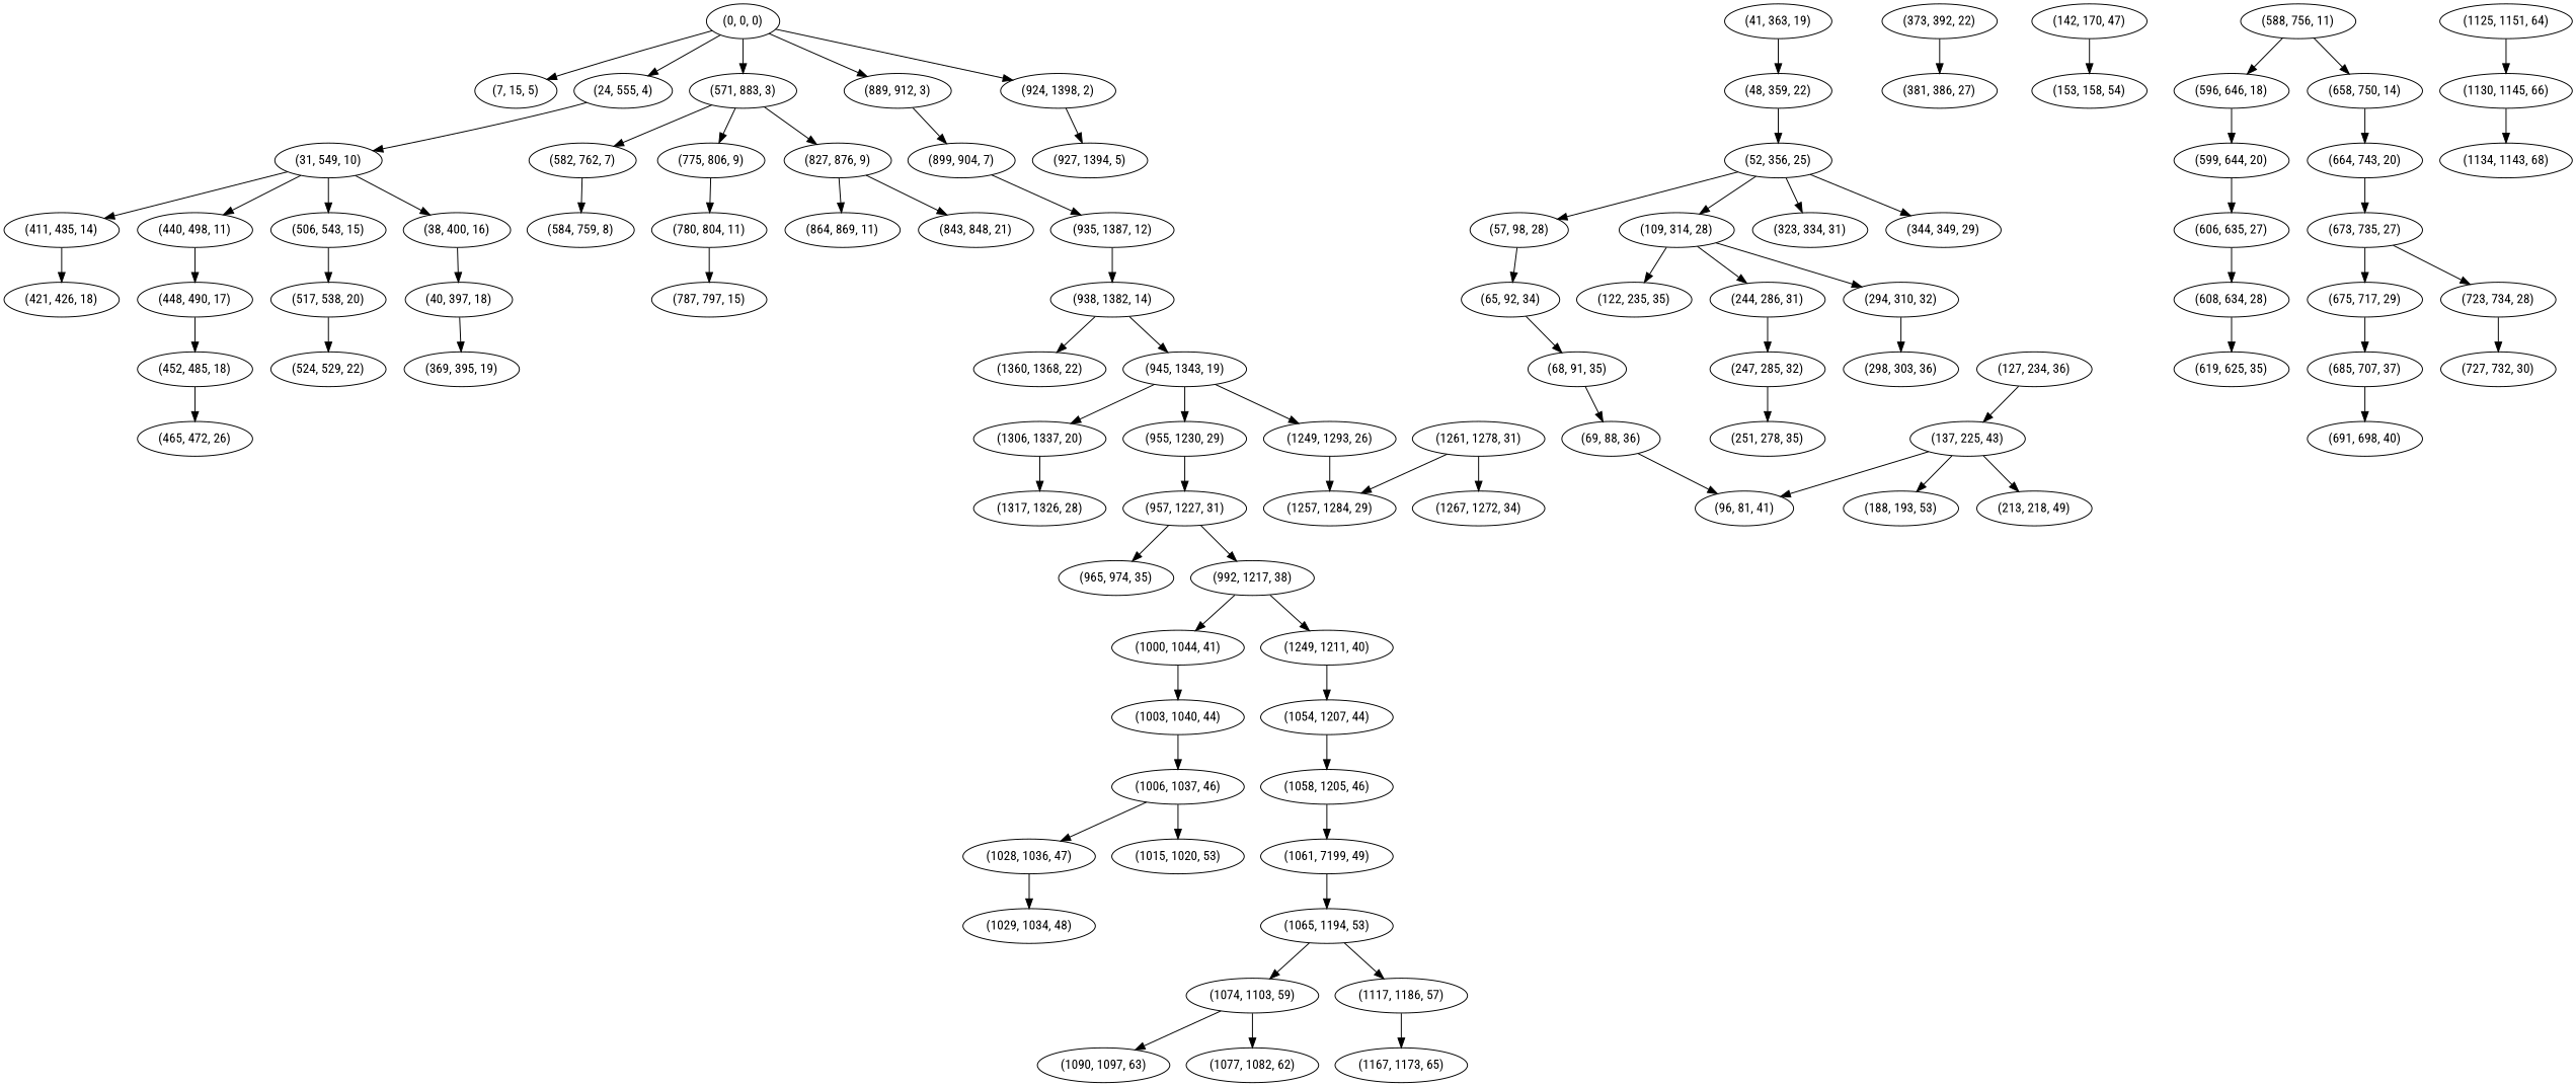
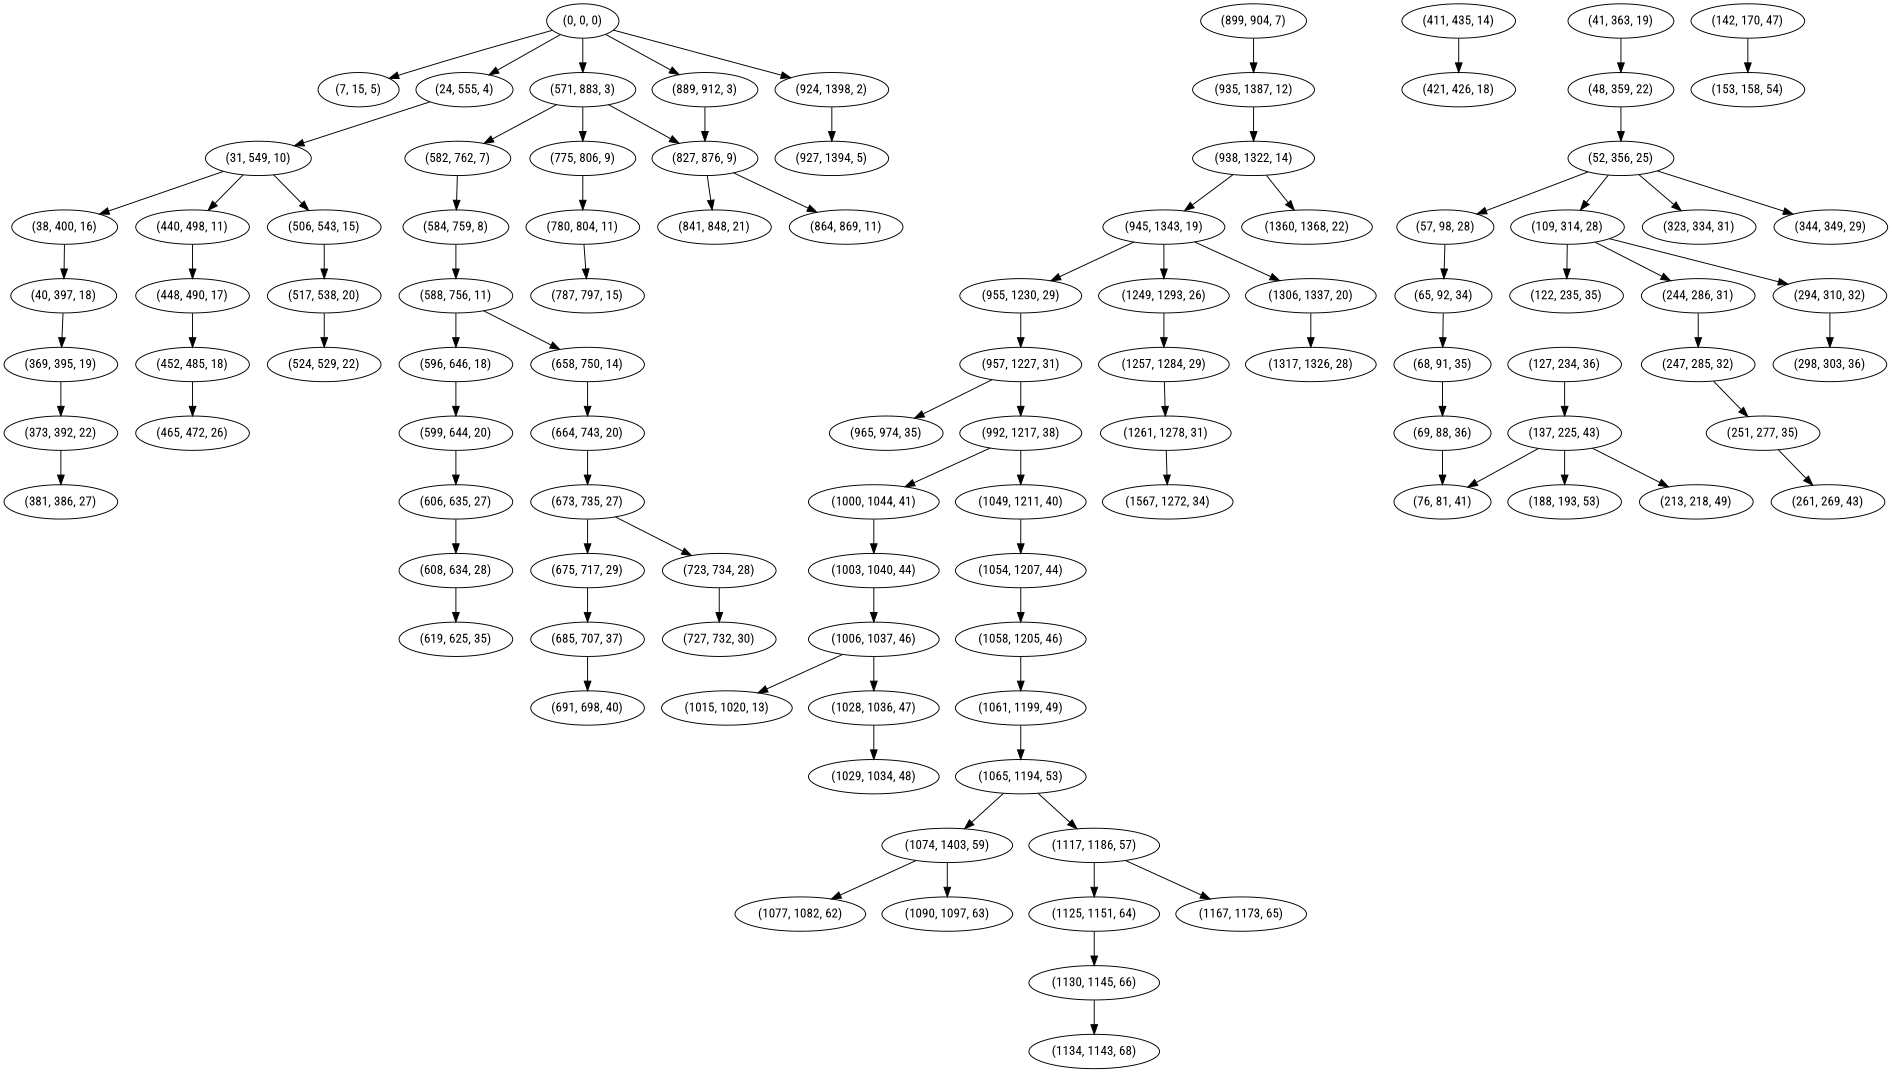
  digraph {
    fontname="Roboto Condensed"
    node [fontname="Roboto Condensed"]
    edge [fontname="Roboto Condensed"]
    "(0, 0, 0)"
    "(7, 15, 5)"
    "(24, 555, 4)"
    "(571, 883, 3)"
    "(889, 912, 3)"
    "(924, 1398, 2)"
    "(31, 549, 10)"
    "(582, 762, 7)"
    "(775, 806, 9)"
    "(827, 876, 9)"
    "(899, 904, 7)"
    "(927, 1394, 5)"
    "(38, 400, 16)"
    "(411, 435, 14)"
    "(440, 498, 11)"
    "(506, 543, 15)"
    "(40, 397, 18)"
    "(421, 426, 18)"
    "(448, 490, 17)"
    "(517, 538, 20)"
    "(369, 395, 19)"
    "(41, 363, 19)"
    "(48, 359, 22)"
    "(373, 392, 22)"
    "(52, 356, 25)"
    "(57, 98, 28)"
    "(109, 314, 28)"
    "(323, 334, 31)"
    "(344, 349, 29)"
    "(65, 92, 34)"
    "(122, 235, 35)"
    "(244, 286, 31)"
    "(294, 310, 32)"
    "(68, 91, 35)"
    "(69, 88, 36)"
-   "(76, 81, 41)" [label="(96, 81, 41)"]
+   "(76, 81, 41)"
    "(247, 285, 32)"
    "(298, 303, 36)"
    "(127, 234, 36)"
    "(137, 225, 43)"
    "(188, 193, 53)"
    "(213, 218, 49)"
    "(142, 170, 47)"
    "(153, 158, 54)"
-   "(251, 277, 35)" [label="(251, 278, 35)"]
+   "(251, 277, 35)"
+   "(261, 269, 43)"
    "(381, 386, 27)"
    "(452, 485, 18)"
    "(465, 472, 26)"
    "(524, 529, 22)"
    "(584, 759, 8)"
    "(780, 804, 11)"
-   "(841, 848, 21)" [label="(843, 848, 21)"]
+   "(841, 848, 21)"
    "(864, 869, 11)"
    "(588, 756, 11)"
    "(596, 646, 18)"
    "(658, 750, 14)"
    "(599, 644, 20)"
    "(664, 743, 20)"
    "(606, 635, 27)"
    "(608, 634, 28)"
    "(619, 625, 35)"
    "(673, 735, 27)"
    "(675, 717, 29)"
    "(723, 734, 28)"
    "(685, 707, 37)"
    "(727, 732, 30)"
    "(691, 698, 40)"
    "(787, 797, 15)"
    "(935, 1387, 12)"
-   "(938, 1382, 14)"
+   "(938, 1382, 14)" [label="(938, 1322, 14)"]
    "(945, 1343, 19)"
    "(1360, 1368, 22)"
    "(955, 1230, 29)"
    "(1249, 1293, 26)"
    "(1306, 1337, 20)"
    "(957, 1227, 31)"
    "(1257, 1284, 29)"
    "(1317, 1326, 28)"
    "(965, 974, 35)"
    "(992, 1217, 38)"
    "(1000, 1044, 41)"
-   "(1049, 1211, 40)" [label="(1249, 1211, 40)"]
+   "(1049, 1211, 40)"
    "(1003, 1040, 44)"
    "(1054, 1207, 44)"
    "(1006, 1037, 46)"
-   "(1015, 1020, 53)"
+   "(1015, 1020, 53)" [label="(1015, 1020, 13)"]
    "(1028, 1036, 47)"
    "(1029, 1034, 48)"
    "(1058, 1205, 46)"
-   "(1061, 1199, 49)" [label="(1061, 7199, 49)"]
+   "(1061, 1199, 49)"
    "(1065, 1194, 53)"
-   "(1074, 1103, 59)"
+   "(1074, 1103, 59)" [label="(1074, 1403, 59)"]
    "(1117, 1186, 57)"
    "(1077, 1082, 62)"
    "(1090, 1097, 63)"
    "(1125, 1151, 64)"
    "(1167, 1173, 65)"
    "(1130, 1145, 66)"
    "(1134, 1143, 68)"
    "(1261, 1278, 31)"
-   "(1267, 1272, 34)"
+   "(1267, 1272, 34)" [label="(1567, 1272, 34)"]
    "(0, 0, 0)" -> "(7, 15, 5)"
    "(0, 0, 0)" -> "(24, 555, 4)"
    "(0, 0, 0)" -> "(571, 883, 3)"
    "(0, 0, 0)" -> "(889, 912, 3)"
    "(0, 0, 0)" -> "(924, 1398, 2)"
    "(24, 555, 4)" -> "(31, 549, 10)"
    "(571, 883, 3)" -> "(582, 762, 7)"
    "(571, 883, 3)" -> "(775, 806, 9)"
    "(571, 883, 3)" -> "(827, 876, 9)"
-   "(889, 912, 3)" -> "(899, 904, 7)"
+   "(889, 912, 3)" -> "(827, 876, 9)"
    "(924, 1398, 2)" -> "(927, 1394, 5)"
    "(31, 549, 10)" -> "(38, 400, 16)"
-   "(31, 549, 10)" -> "(411, 435, 14)"
    "(31, 549, 10)" -> "(440, 498, 11)"
    "(31, 549, 10)" -> "(506, 543, 15)"
    "(582, 762, 7)" -> "(584, 759, 8)"
    "(775, 806, 9)" -> "(780, 804, 11)"
    "(827, 876, 9)" -> "(841, 848, 21)"
    "(827, 876, 9)" -> "(864, 869, 11)"
    "(899, 904, 7)" -> "(935, 1387, 12)"
    "(38, 400, 16)" -> "(40, 397, 18)"
    "(411, 435, 14)" -> "(421, 426, 18)"
    "(440, 498, 11)" -> "(448, 490, 17)"
    "(506, 543, 15)" -> "(517, 538, 20)"
    "(40, 397, 18)" -> "(369, 395, 19)"
    "(448, 490, 17)" -> "(452, 485, 18)"
    "(517, 538, 20)" -> "(524, 529, 22)"
+   "(369, 395, 19)" -> "(373, 392, 22)"
    "(41, 363, 19)" -> "(48, 359, 22)"
    "(48, 359, 22)" -> "(52, 356, 25)"
    "(373, 392, 22)" -> "(381, 386, 27)"
    "(52, 356, 25)" -> "(57, 98, 28)"
    "(52, 356, 25)" -> "(109, 314, 28)"
    "(52, 356, 25)" -> "(323, 334, 31)"
    "(52, 356, 25)" -> "(344, 349, 29)"
    "(57, 98, 28)" -> "(65, 92, 34)"
    "(109, 314, 28)" -> "(122, 235, 35)"
    "(109, 314, 28)" -> "(244, 286, 31)"
    "(109, 314, 28)" -> "(294, 310, 32)"
    "(65, 92, 34)" -> "(68, 91, 35)"
    "(244, 286, 31)" -> "(247, 285, 32)"
    "(294, 310, 32)" -> "(298, 303, 36)"
    "(68, 91, 35)" -> "(69, 88, 36)"
    "(69, 88, 36)" -> "(76, 81, 41)"
    "(247, 285, 32)" -> "(251, 277, 35)"
    "(127, 234, 36)" -> "(137, 225, 43)"
    "(137, 225, 43)" -> "(76, 81, 41)"
    "(137, 225, 43)" -> "(188, 193, 53)"
    "(137, 225, 43)" -> "(213, 218, 49)"
    "(142, 170, 47)" -> "(153, 158, 54)"
+   "(251, 277, 35)" -> "(261, 269, 43)"
    "(452, 485, 18)" -> "(465, 472, 26)"
+   "(584, 759, 8)" -> "(588, 756, 11)"
    "(780, 804, 11)" -> "(787, 797, 15)"
    "(588, 756, 11)" -> "(596, 646, 18)"
    "(588, 756, 11)" -> "(658, 750, 14)"
    "(596, 646, 18)" -> "(599, 644, 20)"
    "(658, 750, 14)" -> "(664, 743, 20)"
    "(599, 644, 20)" -> "(606, 635, 27)"
    "(664, 743, 20)" -> "(673, 735, 27)"
    "(606, 635, 27)" -> "(608, 634, 28)"
    "(608, 634, 28)" -> "(619, 625, 35)"
    "(673, 735, 27)" -> "(675, 717, 29)"
    "(673, 735, 27)" -> "(723, 734, 28)"
    "(675, 717, 29)" -> "(685, 707, 37)"
    "(723, 734, 28)" -> "(727, 732, 30)"
    "(685, 707, 37)" -> "(691, 698, 40)"
    "(935, 1387, 12)" -> "(938, 1382, 14)"
    "(938, 1382, 14)" -> "(945, 1343, 19)"
    "(938, 1382, 14)" -> "(1360, 1368, 22)"
    "(945, 1343, 19)" -> "(955, 1230, 29)"
    "(945, 1343, 19)" -> "(1249, 1293, 26)"
    "(945, 1343, 19)" -> "(1306, 1337, 20)"
    "(955, 1230, 29)" -> "(957, 1227, 31)"
    "(1249, 1293, 26)" -> "(1257, 1284, 29)"
    "(1306, 1337, 20)" -> "(1317, 1326, 28)"
    "(957, 1227, 31)" -> "(965, 974, 35)"
    "(957, 1227, 31)" -> "(992, 1217, 38)"
-   "(1261, 1278, 31)" -> "(1257, 1284, 29)"
+   "(1257, 1284, 29)" -> "(1261, 1278, 31)"
    "(992, 1217, 38)" -> "(1000, 1044, 41)"
    "(992, 1217, 38)" -> "(1049, 1211, 40)"
    "(1000, 1044, 41)" -> "(1003, 1040, 44)"
    "(1049, 1211, 40)" -> "(1054, 1207, 44)"
    "(1003, 1040, 44)" -> "(1006, 1037, 46)"
    "(1054, 1207, 44)" -> "(1058, 1205, 46)"
    "(1006, 1037, 46)" -> "(1015, 1020, 53)"
    "(1006, 1037, 46)" -> "(1028, 1036, 47)"
    "(1028, 1036, 47)" -> "(1029, 1034, 48)"
    "(1058, 1205, 46)" -> "(1061, 1199, 49)"
    "(1061, 1199, 49)" -> "(1065, 1194, 53)"
    "(1065, 1194, 53)" -> "(1074, 1103, 59)"
    "(1065, 1194, 53)" -> "(1117, 1186, 57)"
    "(1074, 1103, 59)" -> "(1077, 1082, 62)"
    "(1074, 1103, 59)" -> "(1090, 1097, 63)"
+   "(1117, 1186, 57)" -> "(1125, 1151, 64)"
    "(1117, 1186, 57)" -> "(1167, 1173, 65)"
    "(1125, 1151, 64)" -> "(1130, 1145, 66)"
    "(1130, 1145, 66)" -> "(1134, 1143, 68)"
    "(1261, 1278, 31)" -> "(1267, 1272, 34)"
  }
